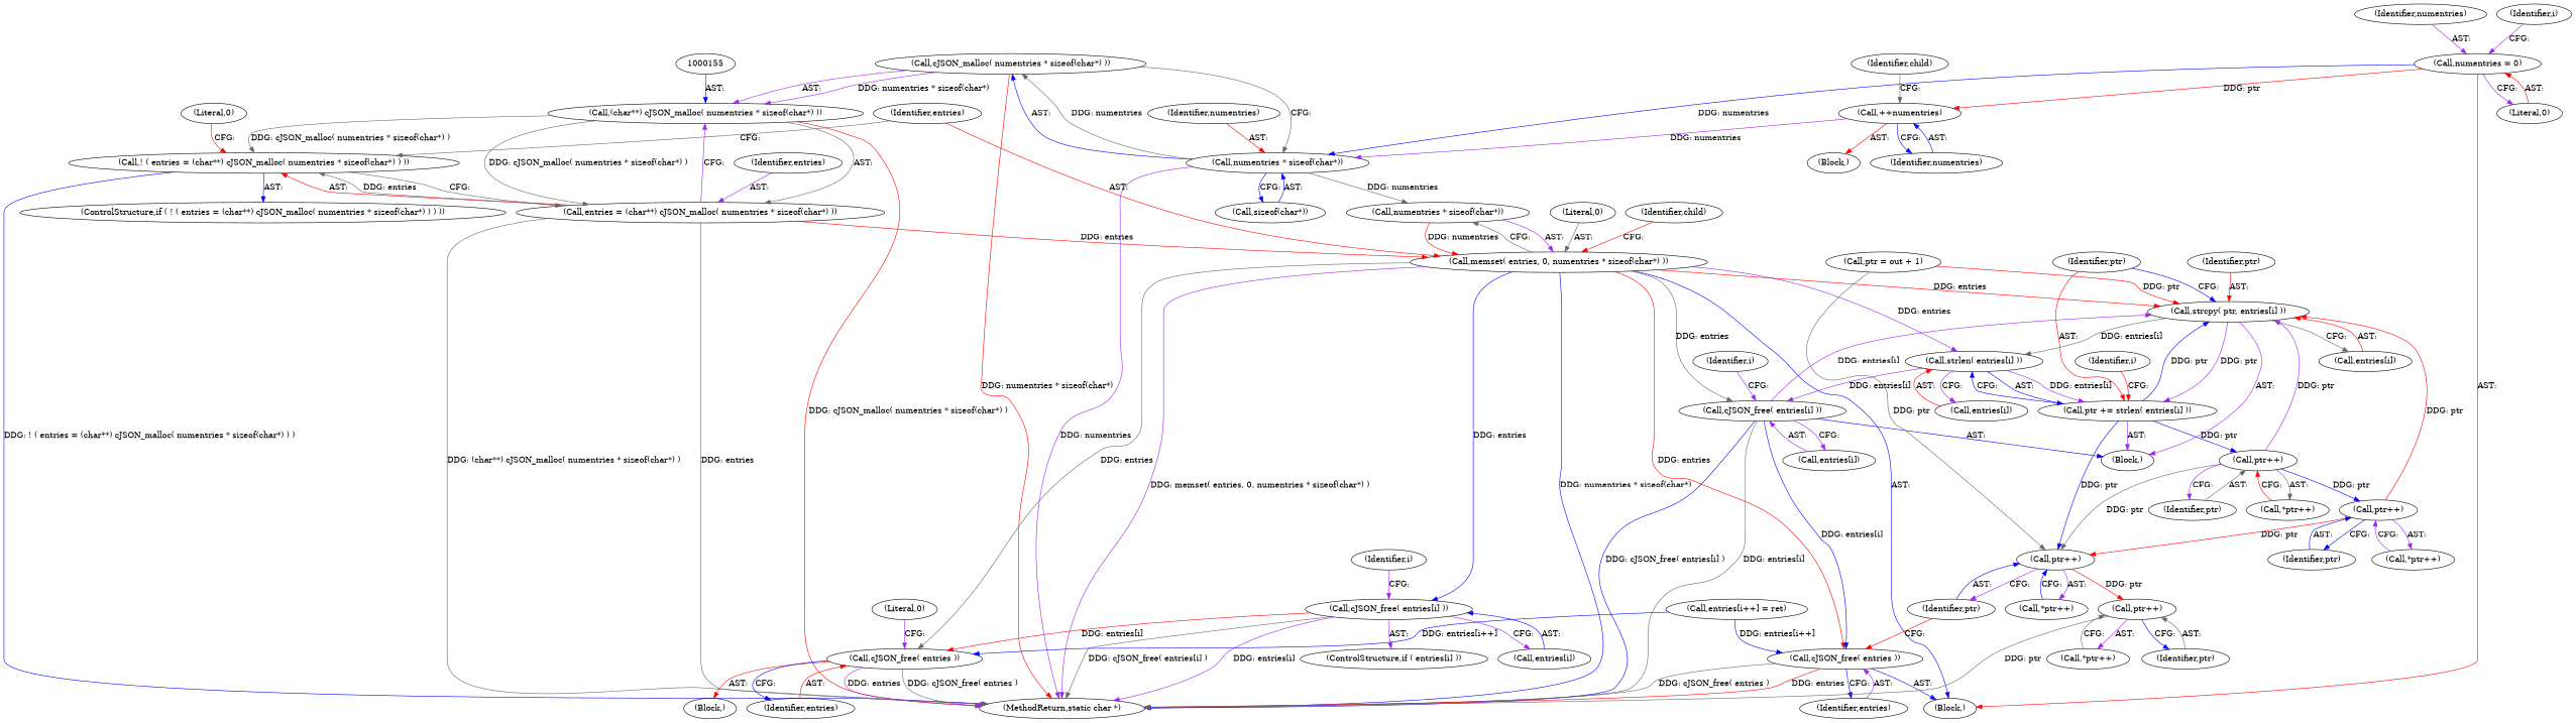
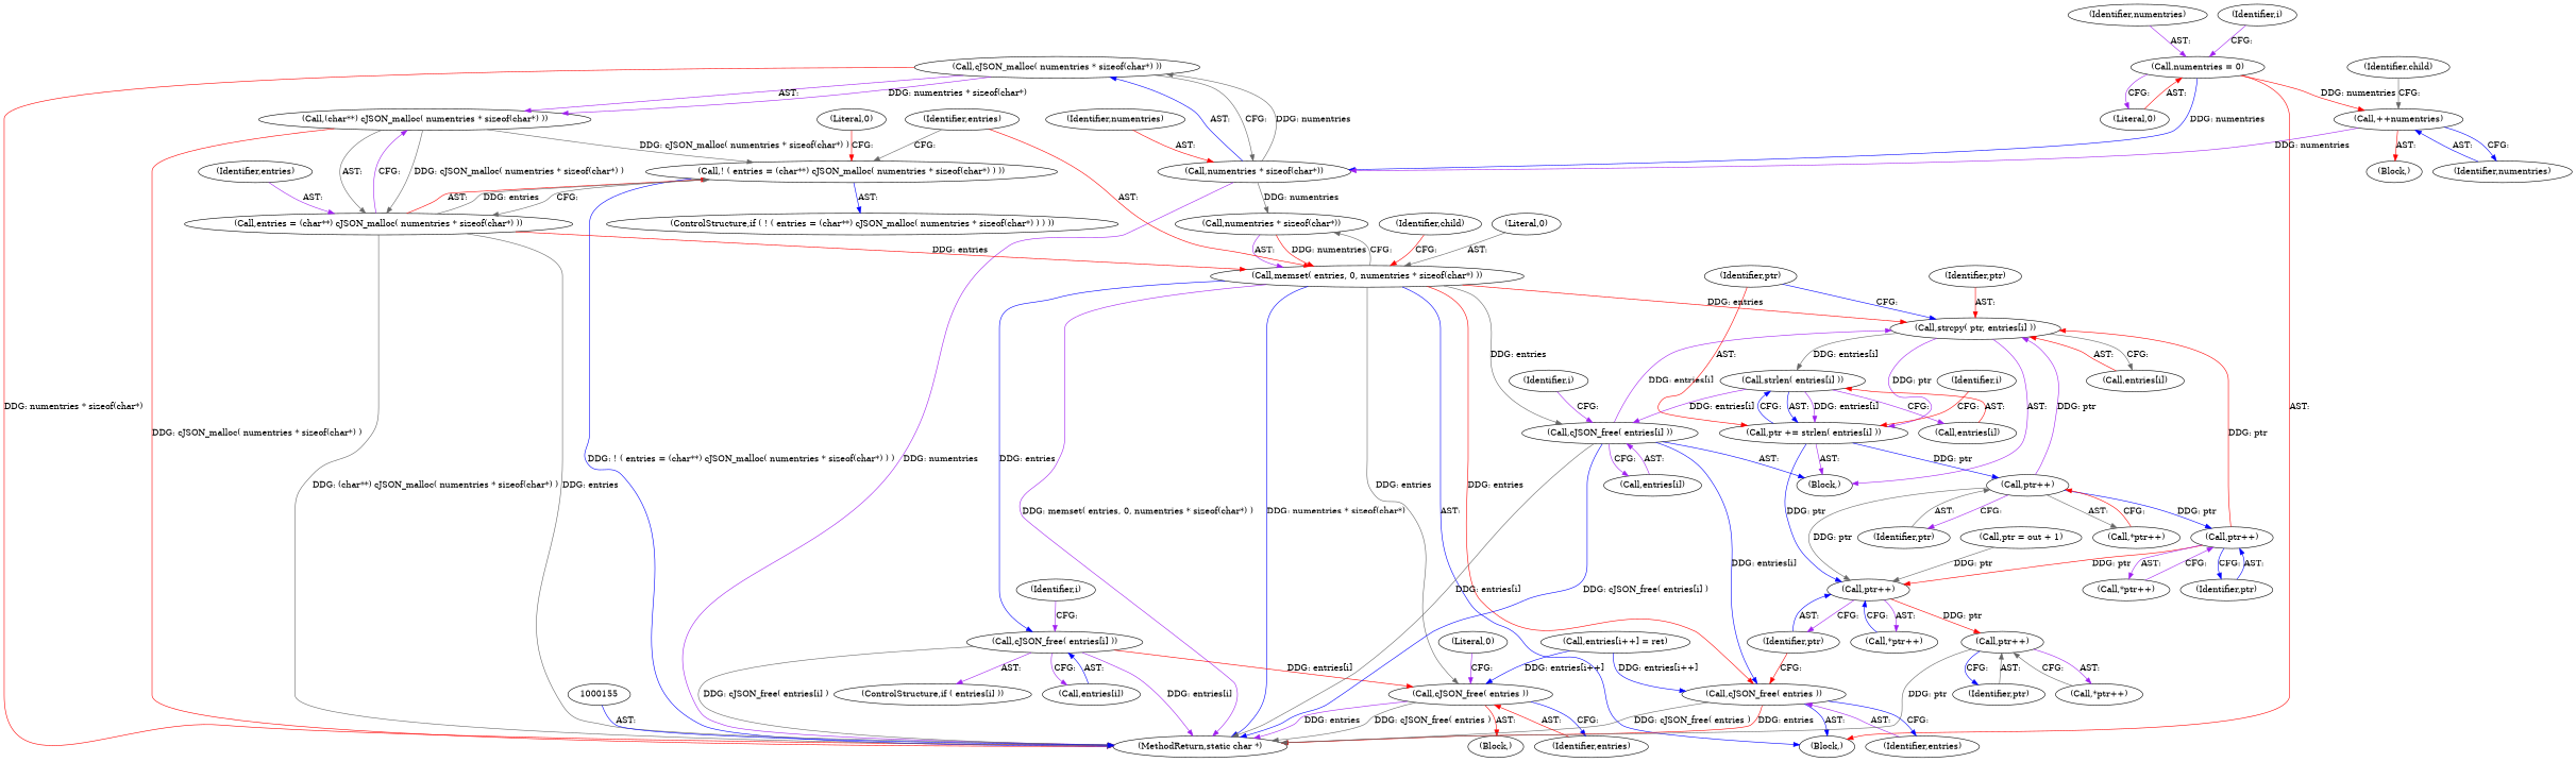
  digraph {
    edge [color=purple]
    n1 [label="(Call,cJSON_malloc( numentries * sizeof(char*) ))"]
    n2 [label="(Call,numentries * sizeof(char*))"]
    n3 [label="(Call,(char**) cJSON_malloc( numentries * sizeof(char*) ))"]
    n4 [label="(MethodReturn,static char *)"]
-   n5 [label="(Call,sizeof(char*))"]
    n6 [label="(Call,numentries * sizeof(char*))"]
    n7 [label="(Call,! ( entries = (char**) cJSON_malloc( numentries * sizeof(char*) ) ))"]
    n8 [label="(Call,entries = (char**) cJSON_malloc( numentries * sizeof(char*) ))"]
    n9 [label="(Call,memset( entries, 0, numentries * sizeof(char*) ))"]
    n10 [label="(Call,numentries = 0)"]
    n11 [label="(Call,++numentries)"]
    n12 [label="(Block,)"]
    n13 [label="(Literal,0)"]
    n14 [label="(Identifier,numentries)"]
    n15 [label="(Block,)"]
    n16 [label="(ControlStructure,if ( ! ( entries = (char**) cJSON_malloc( numentries * sizeof(char*) ) ) ))"]
    n17 [label="(Call,cJSON_free( entries[i] ))"]
    n18 [label="(Call,cJSON_free( entries ))"]
    n19 [label="(Call,strcpy( ptr, entries[i] ))"]
    n20 [label="(Call,strlen( entries[i] ))"]
    n21 [label="(Call,cJSON_free( entries[i] ))"]
    n22 [label="(Call,cJSON_free( entries ))"]
    n23 [label="(ControlStructure,if ( entries[i] ))"]
    n24 [label="(Call,entries[i])"]
    n25 [label="(Block,)"]
    n26 [label="(Identifier,entries)"]
    n27 [label="(Call,ptr += strlen( entries[i] ))"]
    n28 [label="(Call,entries[i])"]
    n29 [label="(Block,)"]
    n30 [label="(Call,entries[i])"]
    n31 [label="(Call,entries[i])"]
    n32 [label="(Identifier,entries)"]
    n33 [label="(Call,ptr++)"]
    n34 [label="(Call,ptr++)"]
    n35 [label="(Call,ptr++)"]
    n36 [label="(Identifier,ptr)"]
    n37 [label="(Call,*ptr++)"]
    n38 [label="(Call,ptr++)"]
    n39 [label="(Identifier,ptr)"]
    n40 [label="(Call,*ptr++)"]
    n41 [label="(Call,*ptr++)"]
    n42 [label="(Identifier,ptr)"]
    n43 [label="(Call,*ptr++)"]
    n44 [label="(Identifier,ptr)"]
    n45 [label="(Identifier,entries)"]
    n46 [label="(Identifier,numentries)"]
    n47 [label="(Identifier,ptr)"]
    n48 [label="(Identifier,numentries)"]
    n49 [label="(Identifier,child)"]
    n50 [label="(Identifier,entries)"]
    n51 [label="(Literal,0)"]
    n52 [label="(Identifier,child)"]
    n53 [label="(Identifier,ptr)"]
    n54 [label="(Call,ptr = out + 1)"]
    n55 [label="(Identifier,i)"]
    n56 [label="(Literal,0)"]
    n57 [label="(Literal,0)"]
    n58 [label="(Call,entries[i++] = ret)"]
    n59 [label="(Identifier,i)"]
    n60 [label="(Identifier,i)"]
    n61 [label="(Identifier,i)"]
    1000155
    n1 -> n2 [color=gray40 label="CFG: "]
    n1 -> n3 [label="AST: "]
    n1 -> n3 [label="DDG: numentries * sizeof(char*)"]
    n1 -> n4 [color=red label="DDG: numentries * sizeof(char*)"]
    n2 -> n1 [color=blue label="AST: "]
    n2 -> n1 [color=gray40 label="DDG: numentries"]
    n2 -> n4 [label="DDG: numentries"]
-   n2 -> n5 [color=blue label="CFG: "]
    n2 -> n6 [color=gray40 label="DDG: numentries"]
    n3 -> n4 [color=red label="DDG: cJSON_malloc( numentries * sizeof(char*) )"]
    n3 -> n7 [color=gray40 label="DDG: cJSON_malloc( numentries * sizeof(char*) )"]
    n3 -> n8 [color=gray40 label="AST: "]
    n3 -> n8 [color=gray40 label="DDG: cJSON_malloc( numentries * sizeof(char*) )"]
-   n5 -> n2 [color=blue label="AST: "]
    n6 -> n9 [label="AST: "]
    n6 -> n9 [color=red label="DDG: numentries"]
    n7 -> n4 [color=blue label="DDG: ! ( entries = (char**) cJSON_malloc( numentries * sizeof(char*) ) )"]
    n7 -> n8 [color=gray40 label="CFG: "]
    n7 -> n16 [color=blue label="AST: "]
    n8 -> n3 [label="CFG: "]
    n8 -> n4 [color=gray40 label="DDG: entries"]
    n8 -> n4 [color=gray40 label="DDG: (char**) cJSON_malloc( numentries * sizeof(char*) )"]
    n8 -> n7 [color=red label="AST: "]
    n8 -> n7 [color=gray40 label="DDG: entries"]
    n8 -> n9 [color=red label="DDG: entries"]
    n9 -> n4 [color=blue label="DDG: numentries * sizeof(char*)"]
    n9 -> n4 [label="DDG: memset( entries, 0, numentries * sizeof(char*) )"]
    n9 -> n6 [color=gray40 label="CFG: "]
    n9 -> n12 [color=blue label="AST: "]
    n9 -> n17 [color=blue label="DDG: entries"]
    n9 -> n18 [color=gray40 label="DDG: entries"]
    n9 -> n19 [color=red label="DDG: entries"]
-   n9 -> n20 [label="DDG: entries"]
    n9 -> n21 [color=gray40 label="DDG: entries"]
    n9 -> n22 [color=red label="DDG: entries"]
    n10 -> n2 [color=blue label="DDG: numentries"]
-   n10 -> n11 [color=red label="DDG: ptr"]
+   n10 -> n11 [color=red label="DDG: numentries"]
    n10 -> n12 [color=red label="AST: "]
    n10 -> n13 [label="CFG: "]
    n11 -> n2 [label="DDG: numentries"]
    n11 -> n14 [color=blue label="CFG: "]
    n11 -> n15 [color=red label="AST: "]
    n13 -> n10 [color=red label="AST: "]
    n14 -> n11 [color=blue label="AST: "]
    n17 -> n4 [label="DDG: entries[i]"]
    n17 -> n4 [color=gray40 label="DDG: cJSON_free( entries[i] )"]
    n17 -> n18 [color=red label="DDG: entries[i]"]
    n17 -> n23 [label="AST: "]
    n17 -> n24 [label="CFG: "]
    n18 -> n4 [color=gray40 label="DDG: cJSON_free( entries )"]
    n18 -> n4 [label="DDG: entries"]
    n18 -> n25 [color=red label="AST: "]
    n18 -> n26 [color=blue label="CFG: "]
    n19 -> n20 [color=gray40 label="DDG: entries[i]"]
    n19 -> n27 [label="DDG: ptr"]
    n19 -> n28 [color=gray40 label="CFG: "]
    n19 -> n29 [label="AST: "]
    n20 -> n21 [label="DDG: entries[i]"]
    n20 -> n27 [color=blue label="AST: "]
    n20 -> n27 [label="DDG: entries[i]"]
    n20 -> n30 [label="CFG: "]
    n21 -> n4 [color=gray40 label="DDG: entries[i]"]
    n21 -> n4 [color=blue label="DDG: cJSON_free( entries[i] )"]
    n21 -> n19 [label="DDG: entries[i]"]
    n21 -> n22 [color=blue label="DDG: entries[i]"]
    n21 -> n29 [color=blue label="AST: "]
    n21 -> n31 [label="CFG: "]
    n22 -> n4 [color=gray40 label="DDG: cJSON_free( entries )"]
    n22 -> n4 [color=red label="DDG: entries"]
    n22 -> n12 [color=blue label="AST: "]
    n22 -> n32 [color=blue label="CFG: "]
    n24 -> n17 [color=blue label="AST: "]
    n26 -> n18 [color=red label="AST: "]
-   n27 -> n19 [color=blue label="DDG: ptr"]
    n27 -> n20 [color=blue label="CFG: "]
    n27 -> n29 [label="AST: "]
    n27 -> n33 [color=blue label="DDG: ptr"]
    n27 -> n34 [color=blue label="DDG: ptr"]
    n28 -> n19 [color=red label="AST: "]
    n30 -> n20 [color=red label="AST: "]
    n31 -> n21 [label="AST: "]
    n32 -> n22 [label="AST: "]
    n33 -> n19 [label="DDG: ptr"]
    n33 -> n34 [color=gray40 label="DDG: ptr"]
    n33 -> n35 [color=blue label="DDG: ptr"]
    n33 -> n36 [label="CFG: "]
    n33 -> n37 [color=gray40 label="AST: "]
    n34 -> n38 [color=red label="DDG: ptr"]
    n34 -> n39 [label="CFG: "]
    n34 -> n40 [label="AST: "]
    n35 -> n19 [color=red label="DDG: ptr"]
    n35 -> n34 [color=red label="DDG: ptr"]
    n35 -> n41 [label="AST: "]
    n35 -> n42 [color=blue label="CFG: "]
    n36 -> n33 [color=gray40 label="AST: "]
    n37 -> n33 [color=red label="CFG: "]
    n38 -> n4 [color=gray40 label="DDG: ptr"]
    n38 -> n43 [label="AST: "]
    n38 -> n44 [color=blue label="CFG: "]
    n39 -> n22 [color=red label="CFG: "]
    n39 -> n34 [color=blue label="AST: "]
    n40 -> n34 [color=blue label="CFG: "]
    n41 -> n35 [label="CFG: "]
    n42 -> n35 [color=blue label="AST: "]
    n43 -> n38 [color=gray40 label="CFG: "]
    n44 -> n38 [color=gray40 label="AST: "]
    n45 -> n8 [label="AST: "]
    n46 -> n2 [color=red label="AST: "]
    n47 -> n19 [color=red label="AST: "]
    n48 -> n10 [label="AST: "]
    n49 -> n11 [color=gray40 label="CFG: "]
    n50 -> n7 [color=gray40 label="CFG: "]
    n50 -> n9 [color=red label="AST: "]
    n51 -> n7 [color=red label="CFG: "]
    n52 -> n9 [color=red label="CFG: "]
    n53 -> n19 [color=blue label="CFG: "]
    n53 -> n27 [color=red label="AST: "]
-   n54 -> n19 [color=red label="DDG: ptr"]
    n54 -> n34 [color=gray40 label="DDG: ptr"]
    n55 -> n17 [label="CFG: "]
    n56 -> n18 [label="CFG: "]
    n57 -> n9 [color=gray40 label="AST: "]
    n58 -> n18 [color=blue label="DDG: entries[i++]"]
    n58 -> n22 [color=blue label="DDG: entries[i++]"]
    n59 -> n27 [color=red label="CFG: "]
    n60 -> n21 [label="CFG: "]
    n61 -> n10 [label="CFG: "]
-   1000155 -> n3 [color=blue label="AST: "]
+   1000155 -> n4 [color=blue label="AST: "]
  }
